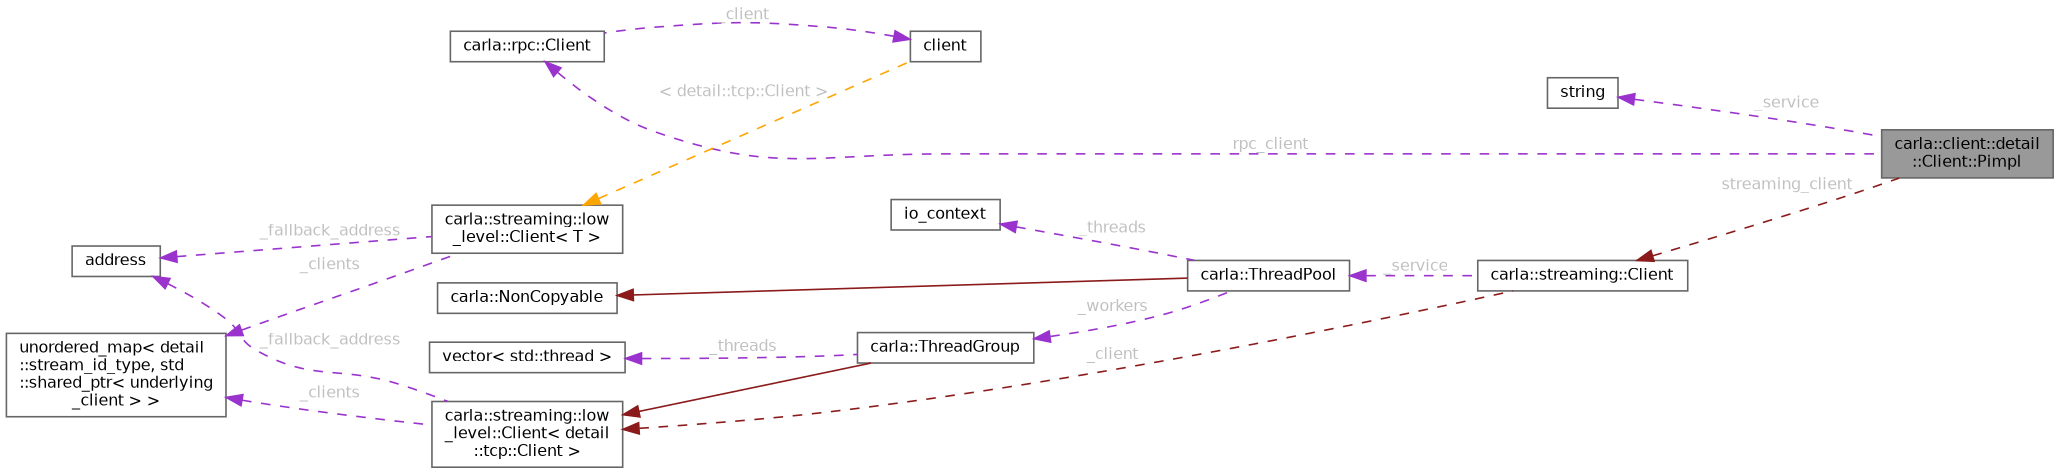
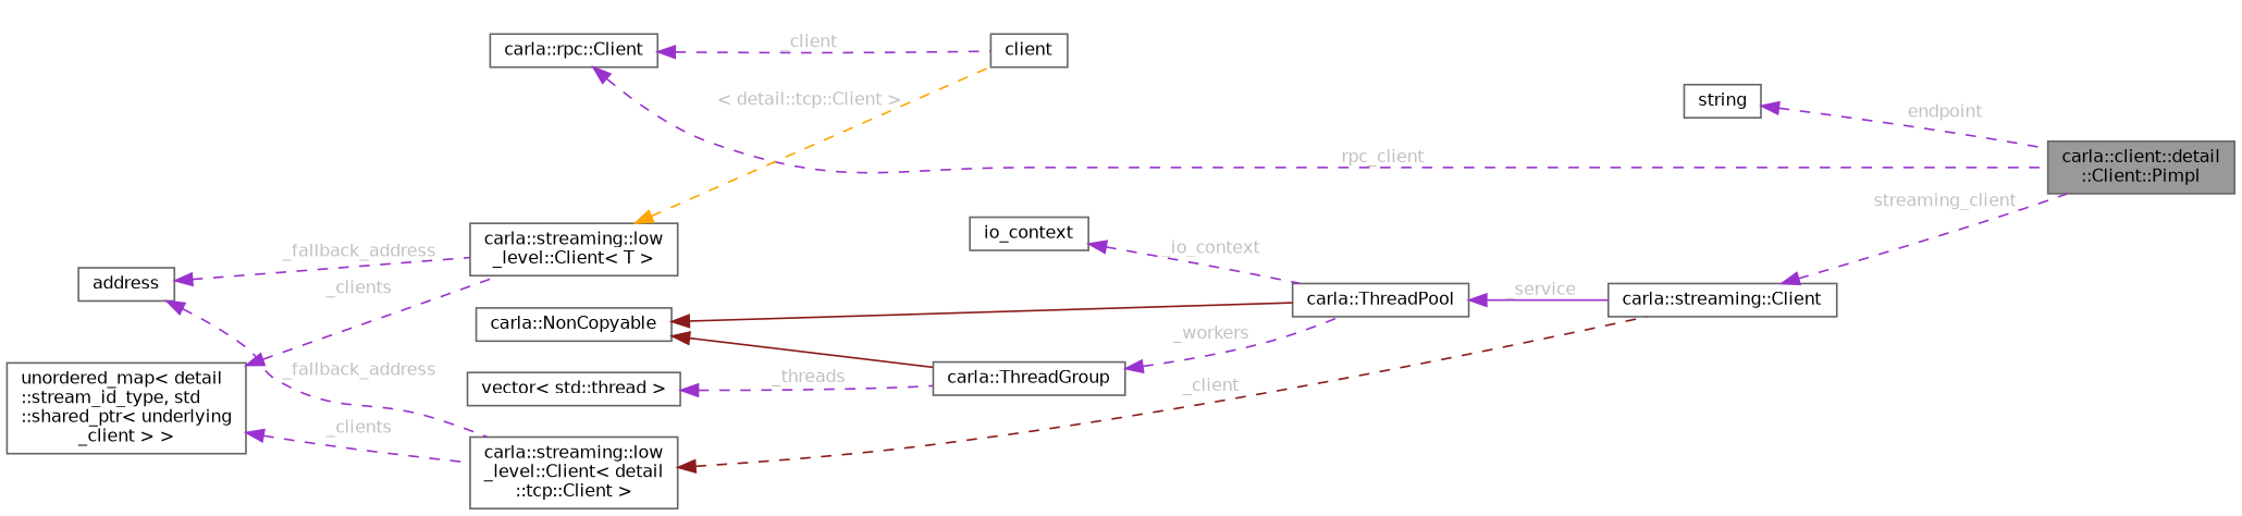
  digraph {
    rankdir=LR
    node [color=gray40 fillcolor=white fontname=Helvetica fontsize=10 shape=box style=filled]
    edge [color=darkorchid3 dir=back fontcolor=grey fontname=Helvetica fontsize=10 labelfontname=Helvetica labelfontsize=10 style=dashed]
    n1 [fillcolor=grey60 fontcolor=black height=0.2 label="carla::client::detail\l::Client::Pimpl" width=0.4]
    n2 [height=0.2 label=string width=0.4]
    n3 [height=0.2 label="carla::rpc::Client" width=0.4]
    n4 [height=0.2 label=client width=0.4]
    n5 [height=0.2 label="carla::streaming::Client" width=0.4]
    n6 [height=0.2 label="carla::ThreadPool" width=0.4]
    n7 [height=0.2 label="carla::NonCopyable" width=0.4]
    n8 [height=0.2 label="carla::ThreadGroup" width=0.4]
    n9 [height=0.2 label=io_context width=0.4]
    n10 [height=0.2 label="vector\< std::thread \>" width=0.4]
    n11 [height=0.2 label="carla::streaming::low\l_level::Client\< detail\l::tcp::Client \>" width=0.4]
    n12 [height=0.2 label=address width=0.4]
    n13 [height=0.2 label="carla::streaming::low\l_level::Client\< T \>" width=0.4]
    n14 [height=0.2 label="unordered_map\< detail\l::stream_id_type, std\l::shared_ptr\< underlying\l_client \> \>" width=0.4]
-   n2 -> n1 [label=" _service"]
+   n2 -> n1 [label=" endpoint"]
    n3 -> n1 [label=" rpc_client"]
-   n4 -> n3 [label=" _client"]
-   n5 -> n1 [color=firebrick4 label=" streaming_client"]
-   n6 -> n5 [label=" _service"]
+   n3 -> n4 [label=" _client"]
+   n5 -> n1 [label=" streaming_client"]
+   n6 -> n5 [label=" _service" style=solid]
    n7 -> n6 [color=firebrick4 style=solid fontcolor=""]
-   n11 -> n8 [color=firebrick4 style=solid fontcolor=""]
+   n7 -> n8 [color=firebrick4 style=solid fontcolor=""]
    n8 -> n6 [label=" _workers"]
-   n9 -> n6 [label=" _threads"]
+   n9 -> n6 [label=" _io_context"]
    n10 -> n8 [label=" _threads"]
    n11 -> n5 [color=firebrick4 label=" _client"]
    n12 -> n11 [label=" _fallback_address"]
    n12 -> n13 [label=" _fallback_address"]
    n13 -> n4 [color=orange label=" \< detail::tcp::Client \>"]
    n14 -> n11 [label=" _clients"]
    n14 -> n13 [label=" _clients"]
  }
